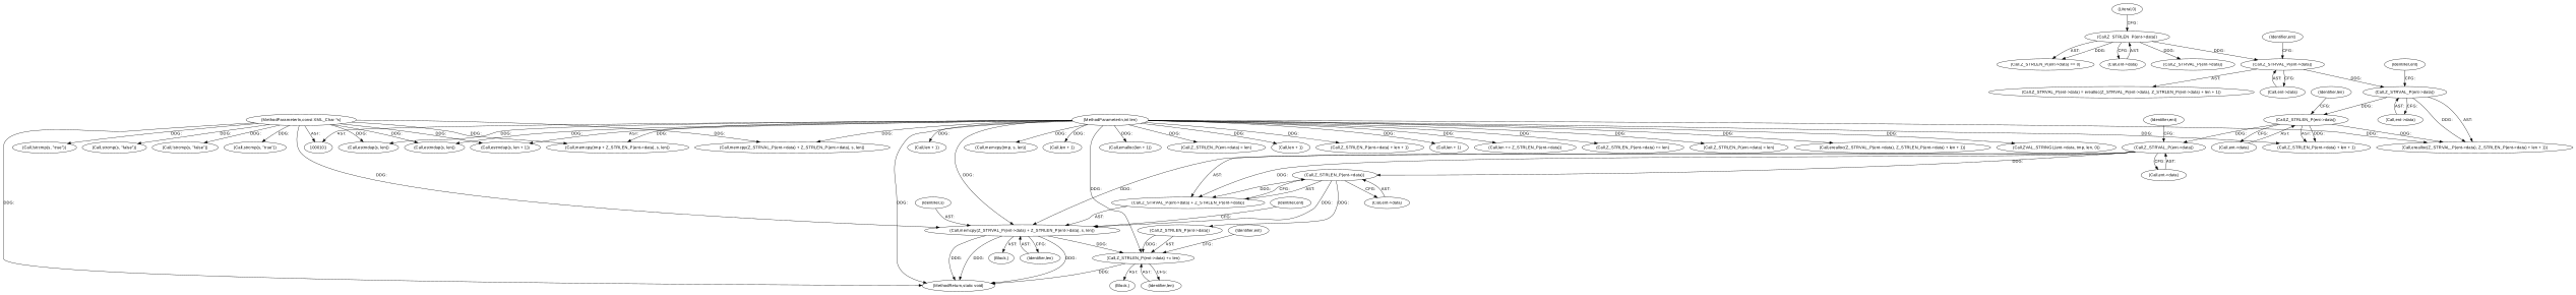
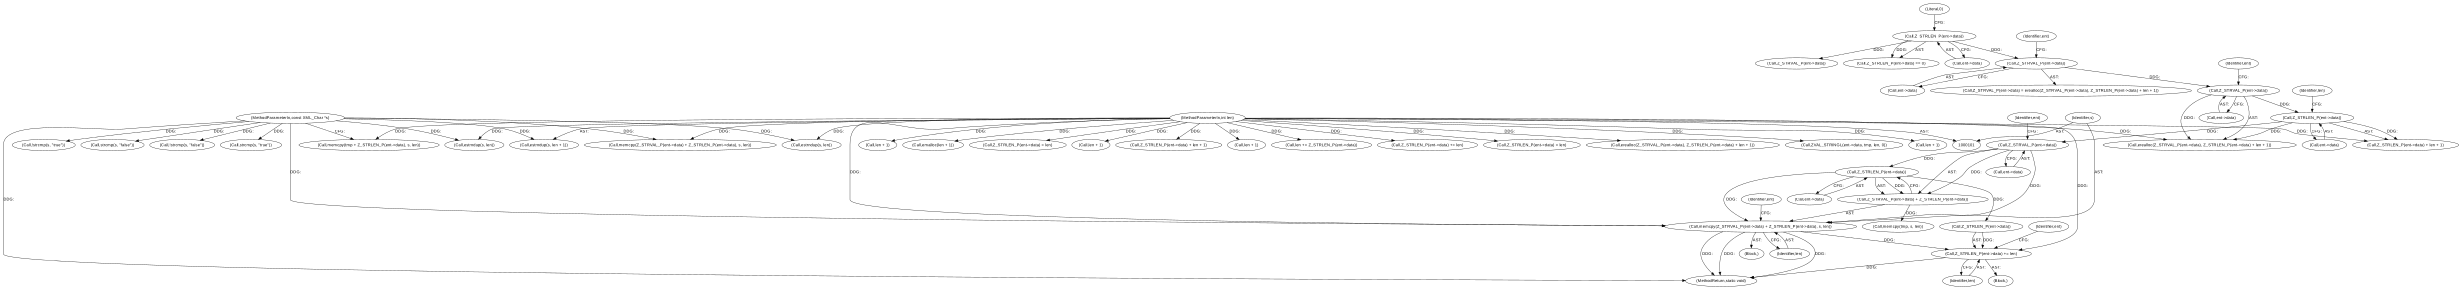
  digraph {
    fontname="Liberation Sans"
    node [fontname="Liberation Sans"]
    edge [fontname="Liberation Sans"]
    n1 [label="(Call,memcpy(Z_STRVAL_P(ent->data) + Z_STRLEN_P(ent->data), s, len))"]
    n2 [label="(Call,Z_STRLEN_P(ent->data) += len)"]
    n3 [label="(Block,)"]
    n4 [label="(Identifier,len)"]
    n5 [label="(MethodReturn,static void)"]
    n6 [label="(Identifier,len)"]
    n7 [label="(Block,)"]
    n8 [label="(Call,Z_STRVAL_P(ent->data))"]
    n9 [label="(Call,Z_STRLEN_P(ent->data))"]
    n10 [label="(Call,Z_STRVAL_P(ent->data) + Z_STRLEN_P(ent->data))"]
    n11 [label="(Call,ent->data)"]
    n12 [label="(Call,Z_STRLEN_P(ent->data))"]
    n13 [label="(Call,ent->data)"]
    n14 [label="(Call,Z_STRLEN_P(ent->data))"]
    n15 [label="(Call,Z_STRLEN_P(ent->data) + len + 1)"]
    n16 [label="(Call,erealloc(Z_STRVAL_P(ent->data), Z_STRLEN_P(ent->data) + len + 1))"]
    n17 [label="(Call,ent->data)"]
    n18 [label="(Call,Z_STRVAL_P(ent->data))"]
    n19 [label="(Call,ent->data)"]
    n20 [label="(Call,Z_STRVAL_P(ent->data))"]
    n21 [label="(Call,ent->data)"]
    n22 [label="(Call,Z_STRVAL_P(ent->data) = erealloc(Z_STRVAL_P(ent->data), Z_STRLEN_P(ent->data) + len + 1))"]
    n23 [label="(Call,Z_STRLEN_P(ent->data))"]
    n24 [label="(Call,Z_STRVAL_P(ent->data))"]
    n25 [label="(Call,Z_STRLEN_P(ent->data) == 0)"]
    n26 [label="(Call,ent->data)"]
    n27 [label="(MethodParameterIn,const XML_Char *s)"]
    n28 [label="(Call,memcpy(tmp + Z_STRLEN_P(ent->data), s, len))"]
    n29 [label="(Call,!strcmp(s, \"true\"))"]
    n30 [label="(Call,estrndup(s, len))"]
    n31 [label="(Call,strcmp(s, \"false\"))"]
    n32 [label="(Call,estrndup(s, len + 1))"]
    n33 [label="(Call,!strcmp(s, \"false\"))"]
    n34 [label="(Call,memcpy(Z_STRVAL_P(ent->data) + Z_STRLEN_P(ent->data), s, len))"]
    n35 [label="(Call,strcmp(s, \"true\"))"]
    n36 [label="(Call,estrndup(s, len))"]
    1000101
    n38 [label="(Call,memcpy(tmp, s, len))"]
    n39 [label="(MethodParameterIn,int len)"]
    n40 [label="(Call,len + 1)"]
    n41 [label="(Call,emalloc(len + 1))"]
    n42 [label="(Call,Z_STRLEN_P(ent->data) = len)"]
    n43 [label="(Call,len + 1)"]
    n44 [label="(Call,Z_STRLEN_P(ent->data) + len + 1)"]
    n45 [label="(Call,len + 1)"]
    n46 [label="(Call,len += Z_STRLEN_P(ent->data))"]
    n47 [label="(Call,Z_STRLEN_P(ent->data) += len)"]
    n48 [label="(Call,Z_STRLEN_P(ent->data) = len)"]
    n49 [label="(Call,erealloc(Z_STRVAL_P(ent->data), Z_STRLEN_P(ent->data) + len + 1))"]
    n50 [label="(Call,ZVAL_STRINGL(ent->data, tmp, len, 0))"]
    n51 [label="(Call,len + 1)"]
    n52 [label="(Identifier,ent)"]
    n53 [label="(Identifier,ent)"]
    n54 [label="(Identifier,ent)"]
    n55 [label="(Identifier,len)"]
    n56 [label="(Identifier,ent)"]
    n57 [label="(Identifier,s)"]
    n58 [label="(Literal,0)"]
    n59 [label="(Identifier,ent)"]
    n1 -> n2 [label="DDG: "]
    n1 -> n3 [label="AST: "]
    n1 -> n4 [label="CFG: "]
    n1 -> n5 [label="DDG: "]
    n1 -> n5 [label="DDG: "]
    n1 -> n5 [label="DDG: "]
    n2 -> n5 [label="DDG: "]
    n2 -> n6 [label="CFG: "]
    n2 -> n7 [label="AST: "]
    n4 -> n1 [label="AST: "]
    n6 -> n2 [label="AST: "]
    n8 -> n1 [label="DDG: "]
    n8 -> n9 [label="DDG: "]
    n8 -> n10 [label="AST: "]
    n8 -> n10 [label="DDG: "]
    n8 -> n11 [label="CFG: "]
    n9 -> n1 [label="DDG: "]
    n9 -> n10 [label="AST: "]
    n9 -> n10 [label="DDG: "]
    n9 -> n12 [label="DDG: "]
    n9 -> n13 [label="CFG: "]
    n10 -> n1 [label="AST: "]
    n10 -> n9 [label="CFG: "]
    n11 -> n8 [label="AST: "]
    n12 -> n2 [label="AST: "]
    n12 -> n2 [label="DDG: "]
    n13 -> n9 [label="AST: "]
    n14 -> n8 [label="DDG: "]
    n14 -> n15 [label="AST: "]
    n14 -> n15 [label="DDG: "]
    n14 -> n16 [label="DDG: "]
    n14 -> n17 [label="CFG: "]
    n17 -> n14 [label="AST: "]
    n18 -> n14 [label="DDG: "]
    n18 -> n16 [label="AST: "]
    n18 -> n16 [label="DDG: "]
    n18 -> n19 [label="CFG: "]
    n19 -> n18 [label="AST: "]
    n20 -> n18 [label="DDG: "]
    n20 -> n21 [label="CFG: "]
    n20 -> n22 [label="AST: "]
    n21 -> n20 [label="AST: "]
    n23 -> n20 [label="DDG: "]
    n23 -> n24 [label="DDG: "]
    n23 -> n25 [label="AST: "]
    n23 -> n25 [label="DDG: "]
    n23 -> n26 [label="CFG: "]
    n26 -> n23 [label="AST: "]
    n27 -> n1 [label="DDG: "]
    n27 -> n5 [label="DDG: "]
-   n27 -> n28 [label="DDG: "]
+   n27 -> n28 [label="CFG: "]
    n27 -> n29 [label="DDG: "]
    n27 -> n30 [label="DDG: "]
    n27 -> n31 [label="DDG: "]
    n27 -> n32 [label="DDG: "]
    n27 -> n33 [label="DDG: "]
    n27 -> n34 [label="DDG: "]
    n27 -> n35 [label="DDG: "]
    n27 -> n36 [label="DDG: "]
-   n27 -> 1000101 [label="AST: "]
+   n57 -> 1000101 [label="AST: "]
    n39 -> n1 [label="DDG: "]
    n39 -> n2 [label="DDG: "]
-   n39 -> n5 [label="DDG: "]
    n39 -> n15 [label="DDG: "]
    n39 -> n16 [label="DDG: "]
    n39 -> n28 [label="DDG: "]
    n39 -> n30 [label="DDG: "]
    n39 -> n32 [label="AST: "]
    n39 -> n34 [label="DDG: "]
    n39 -> n36 [label="DDG: "]
    n39 -> 1000101 [label="AST: "]
-   n39 -> n38 [label="DDG: "]
+   n10 -> n38 [label="DDG: "]
    n39 -> n40 [label="DDG: "]
    n39 -> n41 [label="DDG: "]
    n39 -> n42 [label="DDG: "]
    n39 -> n43 [label="DDG: "]
    n39 -> n44 [label="DDG: "]
    n39 -> n45 [label="DDG: "]
    n39 -> n46 [label="DDG: "]
    n39 -> n47 [label="DDG: "]
    n39 -> n48 [label="DDG: "]
    n39 -> n49 [label="DDG: "]
    n39 -> n50 [label="DDG: "]
    n39 -> n51 [label="DDG: "]
    n52 -> n8 [label="CFG: "]
    n53 -> n18 [label="CFG: "]
    n54 -> n1 [label="CFG: "]
    n55 -> n14 [label="CFG: "]
    n56 -> n20 [label="CFG: "]
    n57 -> n1 [label="AST: "]
    n58 -> n23 [label="CFG: "]
    n59 -> n2 [label="CFG: "]
  }
